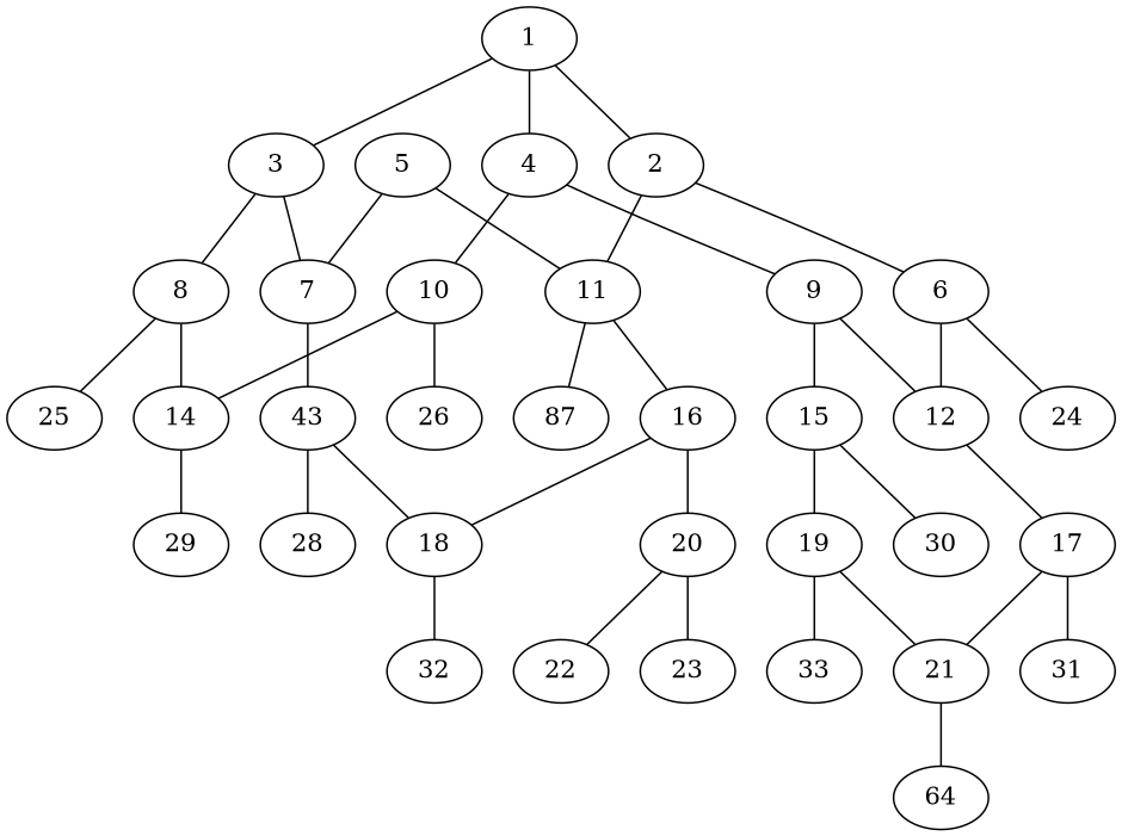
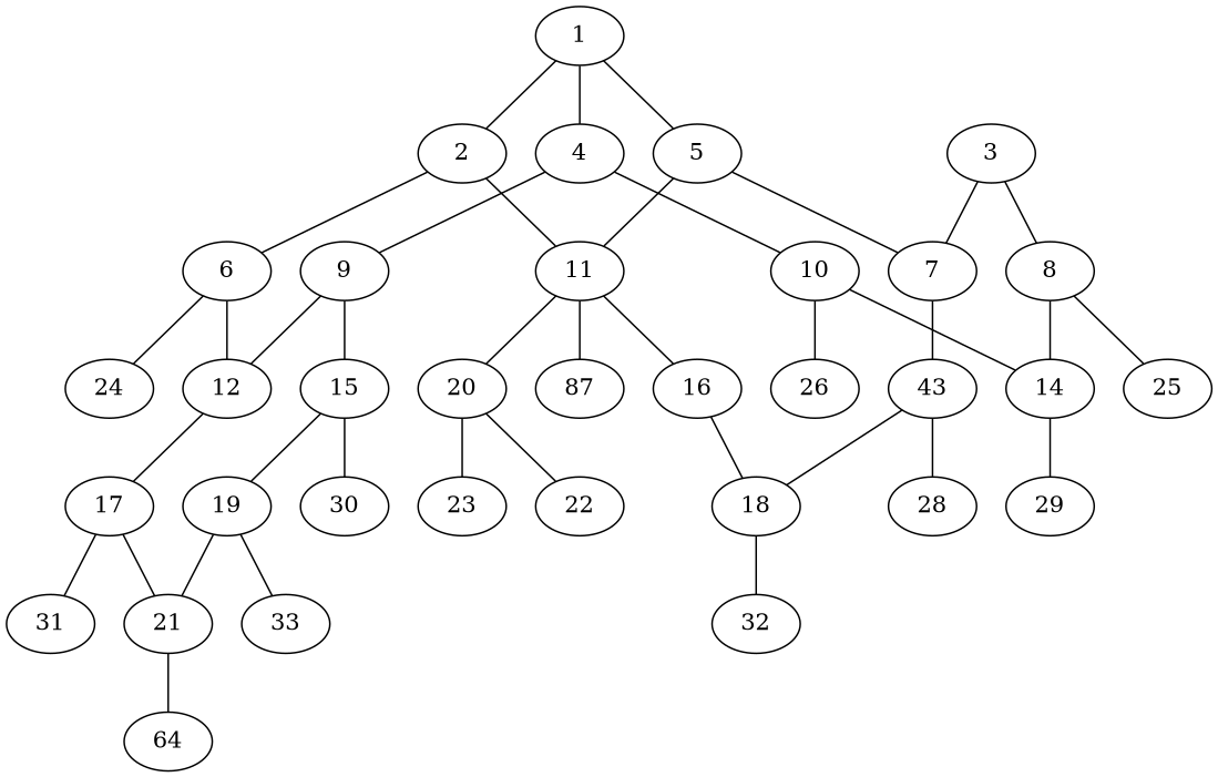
  graph {
    node [chem=C]
    edge [valence=1]
    1
    2
    3
    4
    6
    11
    7
    8
    9
    10
    5
    12
    24 [chem=H]
    n14 [label=43]
    14
    25 [chem=H]
    15
    26 [chem=H]
    16
    n20 [chem=H label=87]
    17
    18
    28 [chem=H]
    29 [chem=H]
    19
    30 [chem=H]
    20 [chem=N]
    21
    31 [chem=H]
    32 [chem=H]
    33 [chem=H]
    22 [chem=O]
    23 [chem=O]
    n34 [chem=H label=64]
    1 -- 2
-   1 -- 3
+   1 -- 5
    1 -- 4 [valence=2]
    2 -- 6 [valence=2]
    2 -- 11
    3 -- 7
    3 -- 8 [valence=2]
    4 -- 9
    4 -- 10
    6 -- 12
    6 -- 24
    11 -- 16 [valence=2]
    11 -- n20
    7 -- n14
    8 -- 14
    8 -- 25
    9 -- 12 [valence=2]
    9 -- 15
    10 -- 14 [valence=2]
    10 -- 26
    5 -- 11
    5 -- 7 [valence=2]
    12 -- 17
    n14 -- 18 [valence=2]
    n14 -- 28
    14 -- 29
    15 -- 19 [valence=2]
    15 -- 30
    16 -- 18
-   16 -- 20
+   11 -- 20
    17 -- 21 [valence=2]
    17 -- 31
    18 -- 32
    19 -- 21
    19 -- 33
    20 -- 22 [valence=2]
    20 -- 23
    21 -- n34
  }
